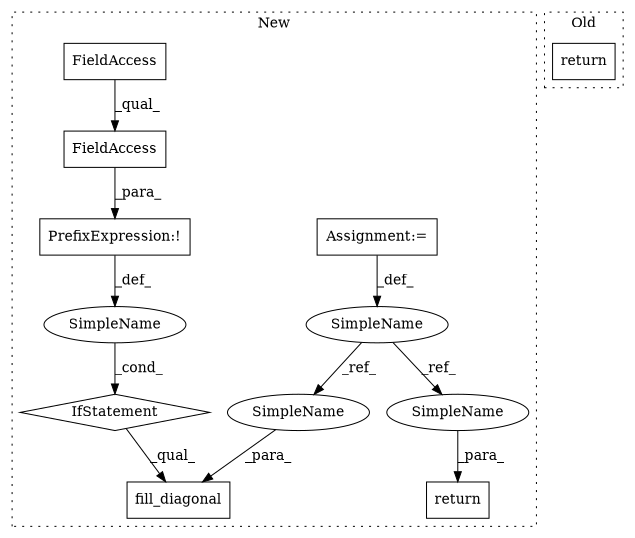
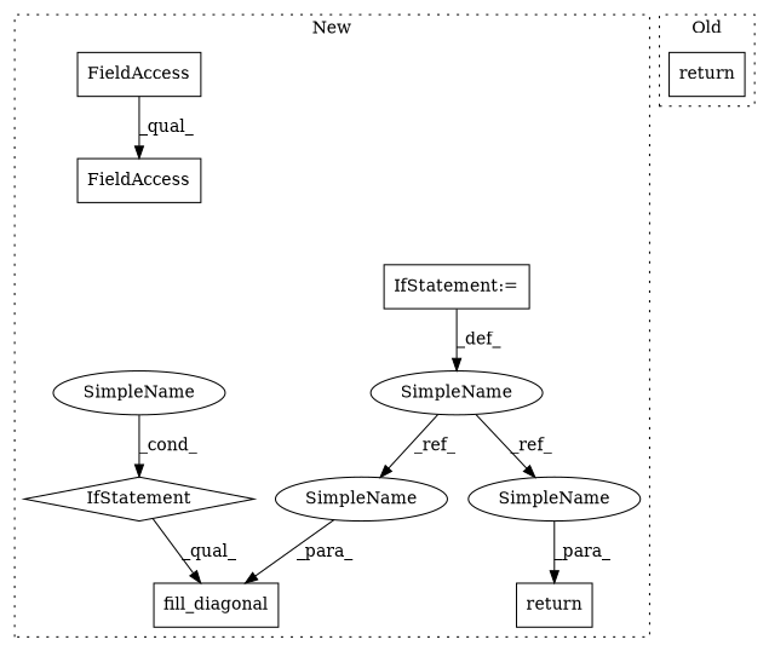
  digraph {
    node [a=42 l=3 s=7620 shape=box]
    n1 [a=32 l="14,1" label=fill_diagonal s="7671,7692"]
-   n2 [a=7 l=1 label="Assignment:=" s=7525]
+   n2 [a=7 l=1 label="IfStatement:=" s=7525]
    n3 [label=SimpleName s=7522 shape=ellipse]
    n4 [a=41 l=7 label=return s=7705]
-   n5 [a=38 l=1 label="PrefixExpression:!" s=7619]
    n6 [a=22 l=35 label=FieldAccess]
    n7 [label=SimpleName shape=ellipse l="" s=""]
    n8 [a=25 l="4,2" label=IfStatement s="7615,7655" shape=diamond]
    n9 [a=22 l=12 label=FieldAccess]
    n10 [label=SimpleName s=7685 shape=ellipse]
    n11 [label=SimpleName s=7712 shape=ellipse]
    n12 [a=41 l=7 label=return s=7509]
    subgraph cluster_1 {
      label=New
      style=dotted
      n1
      n2
      n3
      n4
-     n5
      n6
      n7
      n8
      n9
      n10
      n11
    }
    subgraph cluster_2 {
      label=Old
      style=dotted
      n12
    }
    n2 -> n3 [label=_def_]
    n3 -> n10 [label=_ref_]
    n3 -> n11 [label=_ref_]
-   n5 -> n7 [label=_def_]
-   n6 -> n5 [label=_para_]
    n7 -> n8 [label=_cond_]
    n8 -> n1 [label=_qual_]
    n9 -> n6 [label=_qual_]
    n10 -> n1 [label=_para_]
    n11 -> n4 [label=_para_]
  }
